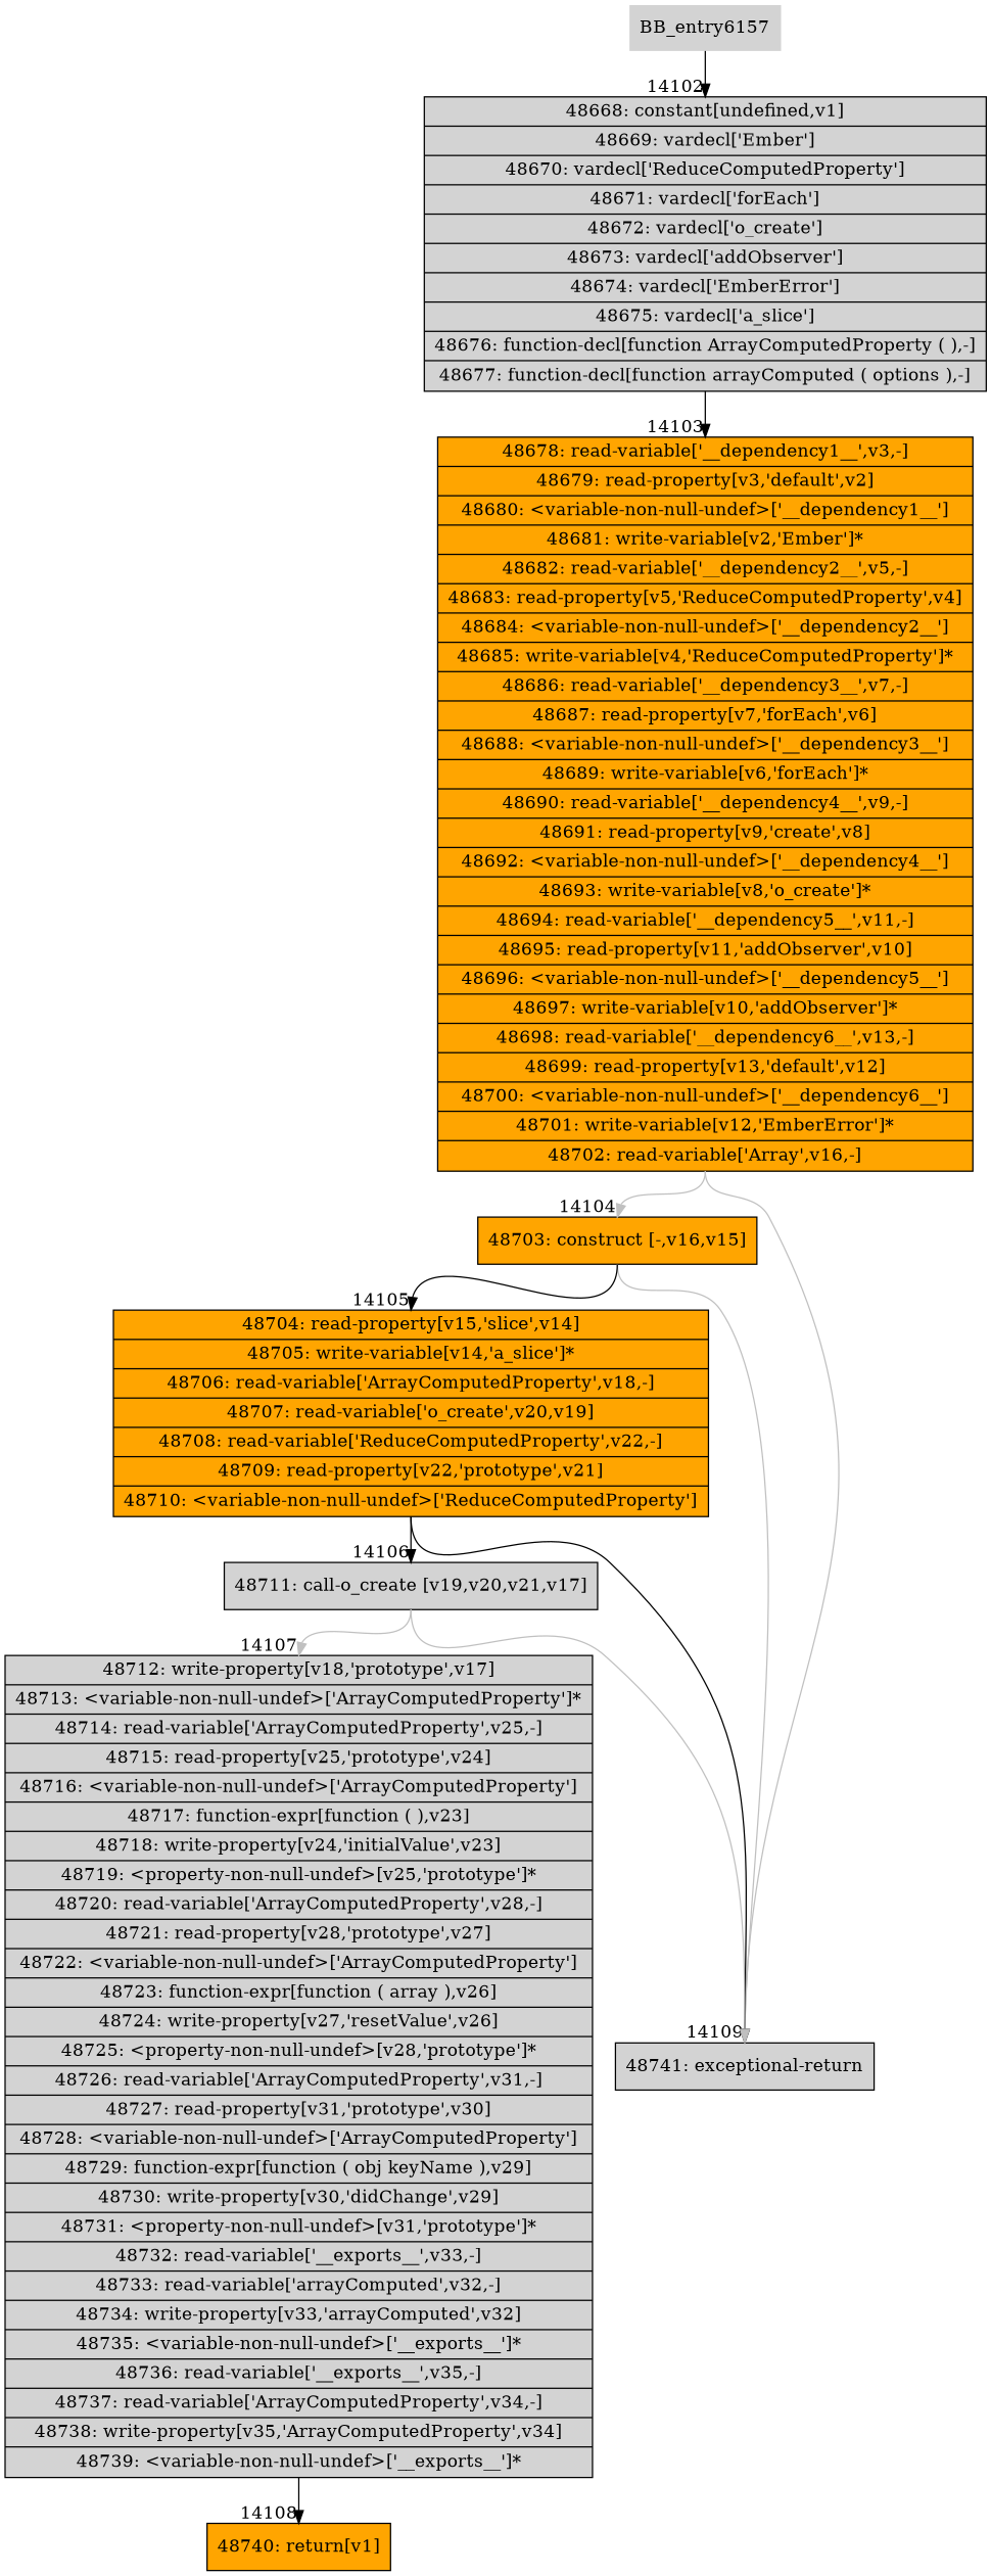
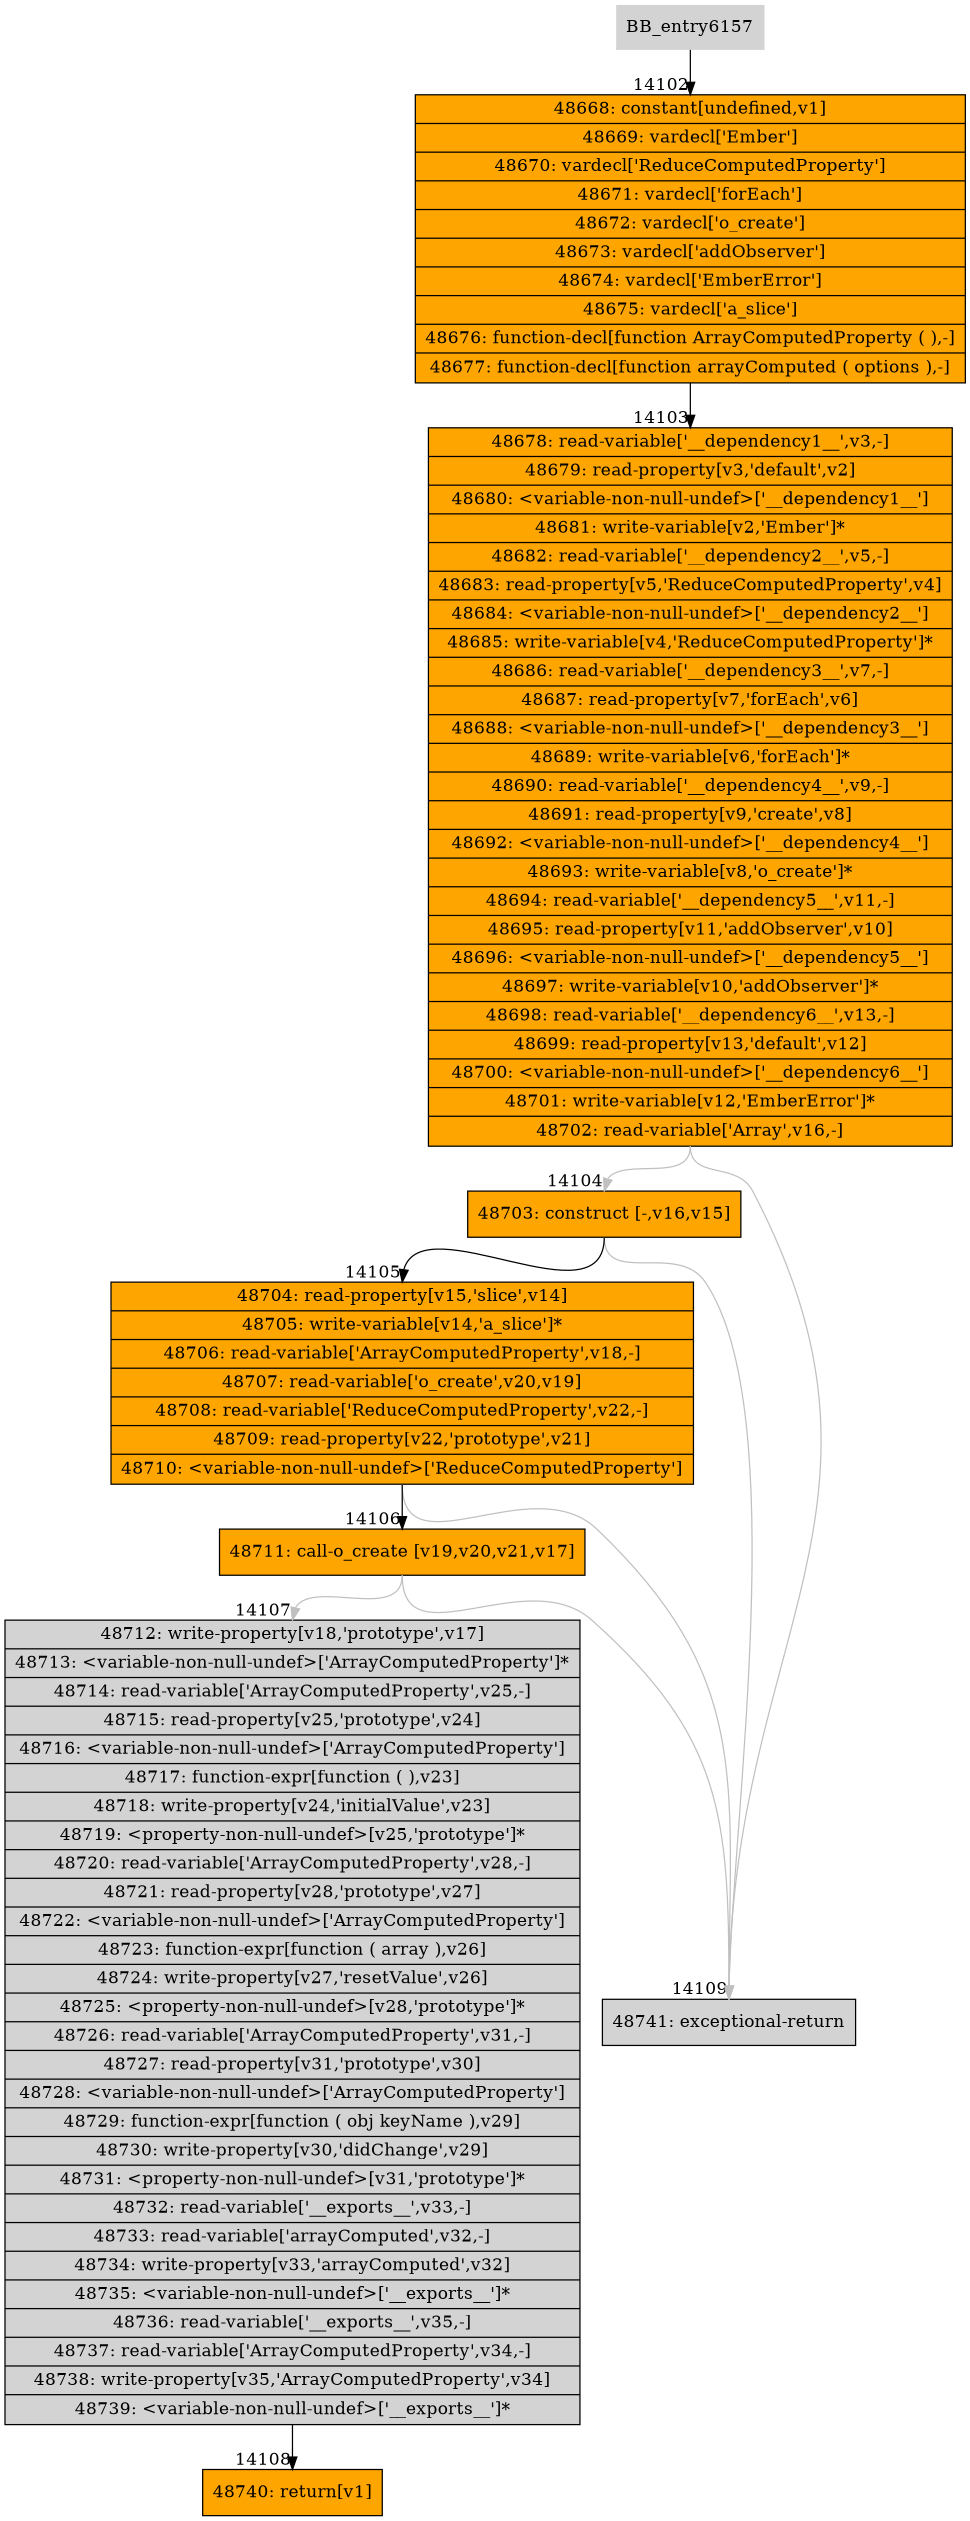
  digraph {
    rankdir=TD
    node [fillcolor=lightgrey shape=record style=filled]
    edge [headport=n tailport=s color=gray]
    n1 [label=BB_entry6157 shape=none]
-   n2 [label="{48668: constant[undefined,v1]|48669: vardecl['Ember']|48670: vardecl['ReduceComputedProperty']|48671: vardecl['forEach']|48672: vardecl['o_create']|48673: vardecl['addObserver']|48674: vardecl['EmberError']|48675: vardecl['a_slice']|48676: function-decl[function ArrayComputedProperty ( ),-]|48677: function-decl[function arrayComputed ( options ),-]}"]
+   n2 [fillcolor=orange label="{48668: constant[undefined,v1]|48669: vardecl['Ember']|48670: vardecl['ReduceComputedProperty']|48671: vardecl['forEach']|48672: vardecl['o_create']|48673: vardecl['addObserver']|48674: vardecl['EmberError']|48675: vardecl['a_slice']|48676: function-decl[function ArrayComputedProperty ( ),-]|48677: function-decl[function arrayComputed ( options ),-]}"]
    n3 [fillcolor=orange label="{48678: read-variable['__dependency1__',v3,-]|48679: read-property[v3,'default',v2]|48680: \<variable-non-null-undef\>['__dependency1__']|48681: write-variable[v2,'Ember']*|48682: read-variable['__dependency2__',v5,-]|48683: read-property[v5,'ReduceComputedProperty',v4]|48684: \<variable-non-null-undef\>['__dependency2__']|48685: write-variable[v4,'ReduceComputedProperty']*|48686: read-variable['__dependency3__',v7,-]|48687: read-property[v7,'forEach',v6]|48688: \<variable-non-null-undef\>['__dependency3__']|48689: write-variable[v6,'forEach']*|48690: read-variable['__dependency4__',v9,-]|48691: read-property[v9,'create',v8]|48692: \<variable-non-null-undef\>['__dependency4__']|48693: write-variable[v8,'o_create']*|48694: read-variable['__dependency5__',v11,-]|48695: read-property[v11,'addObserver',v10]|48696: \<variable-non-null-undef\>['__dependency5__']|48697: write-variable[v10,'addObserver']*|48698: read-variable['__dependency6__',v13,-]|48699: read-property[v13,'default',v12]|48700: \<variable-non-null-undef\>['__dependency6__']|48701: write-variable[v12,'EmberError']*|48702: read-variable['Array',v16,-]}"]
    n4 [fillcolor=orange label="{48703: construct [-,v16,v15]}"]
    n5 [label="{48741: exceptional-return}"]
    n6 [fillcolor=orange label="{48704: read-property[v15,'slice',v14]|48705: write-variable[v14,'a_slice']*|48706: read-variable['ArrayComputedProperty',v18,-]|48707: read-variable['o_create',v20,v19]|48708: read-variable['ReduceComputedProperty',v22,-]|48709: read-property[v22,'prototype',v21]|48710: \<variable-non-null-undef\>['ReduceComputedProperty']}"]
-   n7 [label="{48711: call-o_create [v19,v20,v21,v17]}"]
+   n7 [fillcolor=orange label="{48711: call-o_create [v19,v20,v21,v17]}"]
    n8 [label="{48712: write-property[v18,'prototype',v17]|48713: \<variable-non-null-undef\>['ArrayComputedProperty']*|48714: read-variable['ArrayComputedProperty',v25,-]|48715: read-property[v25,'prototype',v24]|48716: \<variable-non-null-undef\>['ArrayComputedProperty']|48717: function-expr[function ( ),v23]|48718: write-property[v24,'initialValue',v23]|48719: \<property-non-null-undef\>[v25,'prototype']*|48720: read-variable['ArrayComputedProperty',v28,-]|48721: read-property[v28,'prototype',v27]|48722: \<variable-non-null-undef\>['ArrayComputedProperty']|48723: function-expr[function ( array ),v26]|48724: write-property[v27,'resetValue',v26]|48725: \<property-non-null-undef\>[v28,'prototype']*|48726: read-variable['ArrayComputedProperty',v31,-]|48727: read-property[v31,'prototype',v30]|48728: \<variable-non-null-undef\>['ArrayComputedProperty']|48729: function-expr[function ( obj keyName ),v29]|48730: write-property[v30,'didChange',v29]|48731: \<property-non-null-undef\>[v31,'prototype']*|48732: read-variable['__exports__',v33,-]|48733: read-variable['arrayComputed',v32,-]|48734: write-property[v33,'arrayComputed',v32]|48735: \<variable-non-null-undef\>['__exports__']*|48736: read-variable['__exports__',v35,-]|48737: read-variable['ArrayComputedProperty',v34,-]|48738: write-property[v35,'ArrayComputedProperty',v34]|48739: \<variable-non-null-undef\>['__exports__']*}"]
    n9 [fillcolor=orange label="{48740: return[v1]}"]
    n1 -> n2 [headlabel="    14102" color=""]
    n2 -> n3 [headlabel="      14103" color=""]
    n3 -> n4 [headlabel="      14104"]
    n3 -> n5 [headlabel="      14109"]
    n4 -> n5
    n4 -> n6 [headlabel="      14105" color=""]
-   n6 -> n5 [color=black]
+   n6 -> n5
    n6 -> n7 [headlabel="      14106" color=""]
    n7 -> n5
    n7 -> n8 [headlabel="      14107"]
    n8 -> n9 [headlabel="      14108" color=""]
  }
